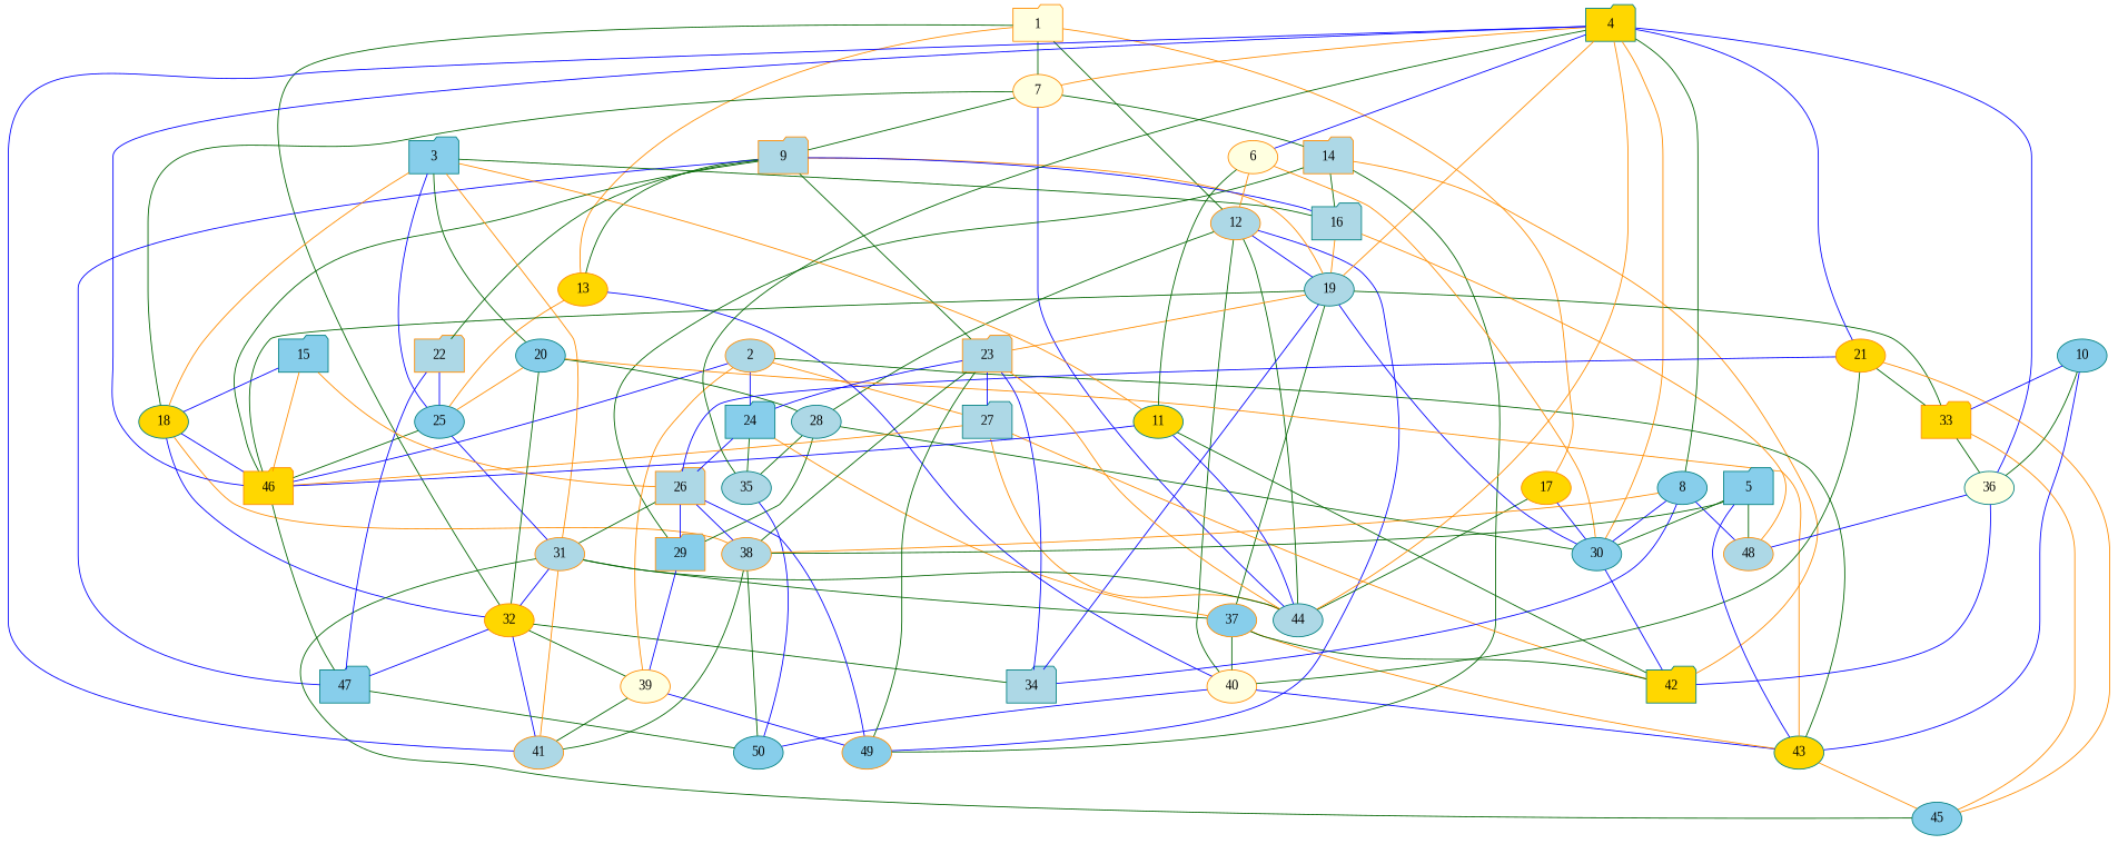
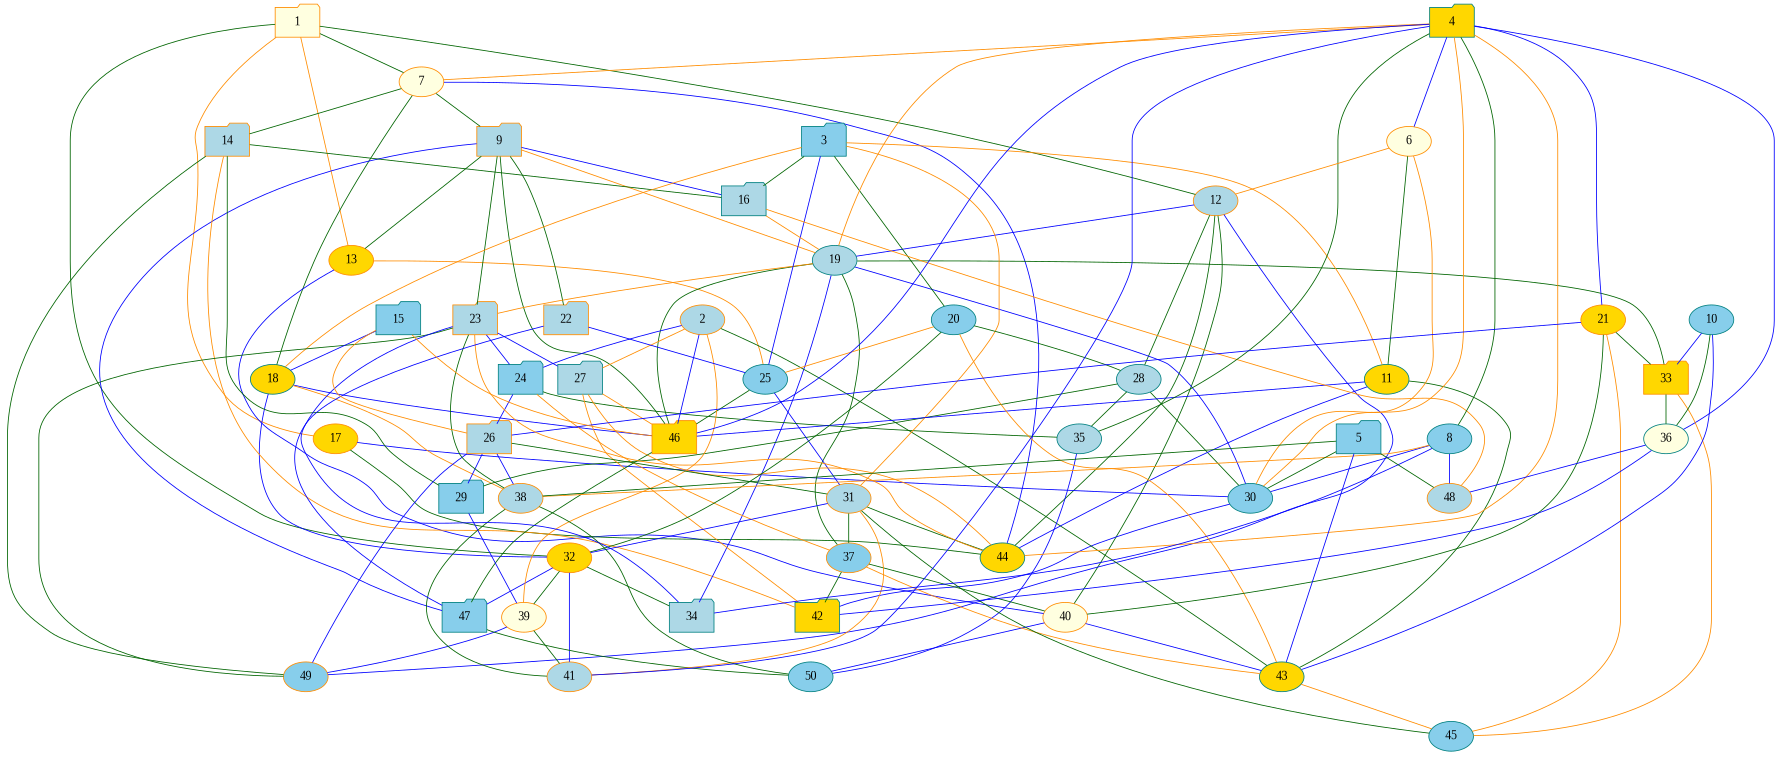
  graph {
    fontname="Liberation Serif"
    node [color=darkorange fillcolor=lightblue fontname="Liberation Serif" shape=ellipse style=filled]
    edge [color=darkgreen fontname="Liberation Serif" weight=1.0]
    1 [fillcolor=lightyellow shape=folder]
    7 [fillcolor=lightyellow]
    12
    13 [fillcolor=gold]
    17 [fillcolor=gold]
    32 [fillcolor=gold]
    18 [color=teal fillcolor=gold]
-   44 [color=teal]
+   44 [color=teal fillcolor=gold]
    9 [shape=folder]
    14 [shape=folder]
    19 [color=teal]
    28 [color=teal]
    40 [fillcolor=lightyellow]
    49 [fillcolor=skyblue]
    25 [color=teal fillcolor=skyblue]
    30 [color=teal fillcolor=skyblue]
    39 [fillcolor=lightyellow]
    41
    34 [color=teal shape=folder]
    47 [color=teal fillcolor=skyblue shape=folder]
    24 [color=teal fillcolor=skyblue shape=folder]
    2
    27 [color=teal shape=folder]
    43 [color=teal fillcolor=gold]
    46 [fillcolor=gold shape=folder]
    35 [color=teal]
    26 [shape=folder]
    37 [fillcolor=skyblue]
    42 [color=teal fillcolor=gold shape=folder]
    45 [color=teal fillcolor=skyblue]
    3 [color=teal fillcolor=skyblue shape=folder]
    11 [color=teal fillcolor=gold]
    16 [color=teal shape=folder]
    20 [color=teal fillcolor=skyblue]
    31
    48
    38
    4 [color=teal fillcolor=gold shape=folder]
    6 [fillcolor=lightyellow]
    8 [color=teal fillcolor=skyblue]
    21 [fillcolor=gold]
    36 [color=teal fillcolor=lightyellow]
    23 [shape=folder]
    33 [fillcolor=gold shape=folder]
    50 [color=teal fillcolor=skyblue]
    5 [color=teal fillcolor=skyblue shape=folder]
    22 [shape=folder]
-   29 [fillcolor=skyblue shape=folder]
+   29 [color=teal fillcolor=skyblue shape=folder]
    10 [color=teal fillcolor=skyblue]
    15 [color=teal fillcolor=skyblue shape=folder]
    1 -- 7
    1 -- 12
    1 -- 13 [color=darkorange]
    1 -- 17 [color=darkorange]
    1 -- 32
    7 -- 18
    7 -- 44 [color=blue]
    7 -- 9
    7 -- 14
    12 -- 44
    12 -- 19 [color=blue]
    12 -- 28
    12 -- 40
    12 -- 49 [color=blue]
    13 -- 40 [color=blue]
    13 -- 25 [color=darkorange]
    17 -- 44
    17 -- 30 [color=blue]
    32 -- 39
    32 -- 41 [color=blue weight=2.0]
    32 -- 34
    32 -- 47 [color=blue]
    18 -- 32 [color=blue]
    18 -- 46 [color=blue]
    18 -- 38 [color=darkorange]
    9 -- 13
    9 -- 19 [color=darkorange]
    9 -- 47 [color=blue]
    9 -- 46
    9 -- 16 [color=blue]
    9 -- 23
    9 -- 22
    14 -- 49
    14 -- 42 [color=darkorange]
    14 -- 16
    14 -- 29 [weight=2.0]
    19 -- 30 [color=blue]
    19 -- 34 [color=blue]
    19 -- 46
    19 -- 37
    19 -- 23 [color=darkorange]
    19 -- 33
    28 -- 30
    28 -- 35
    28 -- 29
    40 -- 43 [color=blue]
    40 -- 50 [color=blue]
    25 -- 46 [weight=2.0]
    25 -- 31 [color=blue]
    30 -- 42 [color=blue]
    39 -- 49 [color=blue weight=2.0]
    39 -- 41
    47 -- 50
    24 -- 35
    24 -- 26 [color=blue]
    24 -- 37 [color=darkorange]
    2 -- 39 [color=darkorange]
    2 -- 24 [color=blue]
    2 -- 27 [color=darkorange]
    2 -- 43
    2 -- 46 [color=blue]
    27 -- 44 [color=darkorange]
    27 -- 46 [color=darkorange]
    27 -- 42 [color=darkorange]
    43 -- 45 [color=darkorange]
    46 -- 47
    35 -- 50 [color=blue]
    26 -- 49 [color=blue]
    26 -- 31
    26 -- 38 [color=blue]
    26 -- 29 [color=blue]
    37 -- 40 [weight=2.0]
    37 -- 43 [color=darkorange]
    37 -- 42
    3 -- 18 [color=darkorange]
    3 -- 25 [color=blue]
    3 -- 11 [color=darkorange]
    3 -- 16
    3 -- 20
    3 -- 31 [color=darkorange]
    11 -- 44 [color=blue]
    11 -- 46 [color=blue]
-   11 -- 42
+   11 -- 43
    16 -- 19 [color=darkorange]
    16 -- 48 [color=darkorange]
    20 -- 32
    20 -- 28
    20 -- 25 [color=darkorange]
    20 -- 43 [color=darkorange]
    31 -- 32 [color=blue]
    31 -- 44
    31 -- 41 [color=darkorange]
    31 -- 37
    31 -- 45
    38 -- 41
    38 -- 50
    4 -- 7 [color=darkorange]
    4 -- 44 [color=darkorange]
    4 -- 19 [color=darkorange]
    4 -- 30 [color=darkorange weight=2.0]
    4 -- 41 [color=blue]
    4 -- 46 [color=blue]
    4 -- 35
    4 -- 6 [color=blue]
    4 -- 8
    4 -- 21 [color=blue]
    4 -- 36 [color=blue]
    6 -- 12 [color=darkorange]
    6 -- 30 [color=darkorange]
    6 -- 11
    8 -- 30 [color=blue]
    8 -- 34 [color=blue]
    8 -- 48 [color=blue]
    8 -- 38 [color=darkorange]
    21 -- 40
    21 -- 26 [color=blue]
    21 -- 45 [color=darkorange]
    21 -- 33
    36 -- 42 [color=blue]
    36 -- 48 [color=blue]
    23 -- 44 [color=darkorange]
    23 -- 49
    23 -- 34 [color=blue]
    23 -- 24 [color=blue]
    23 -- 27 [color=blue]
    23 -- 38
    33 -- 45 [color=darkorange]
    33 -- 36
    5 -- 30
    5 -- 43 [color=blue]
    5 -- 48
    5 -- 38
    22 -- 25 [color=blue]
    22 -- 47 [color=blue]
    29 -- 39 [color=blue]
    10 -- 43 [color=blue]
    10 -- 36
    10 -- 33 [color=blue]
    15 -- 18 [color=blue]
    15 -- 46 [color=darkorange]
    15 -- 26 [color=darkorange]
  }
